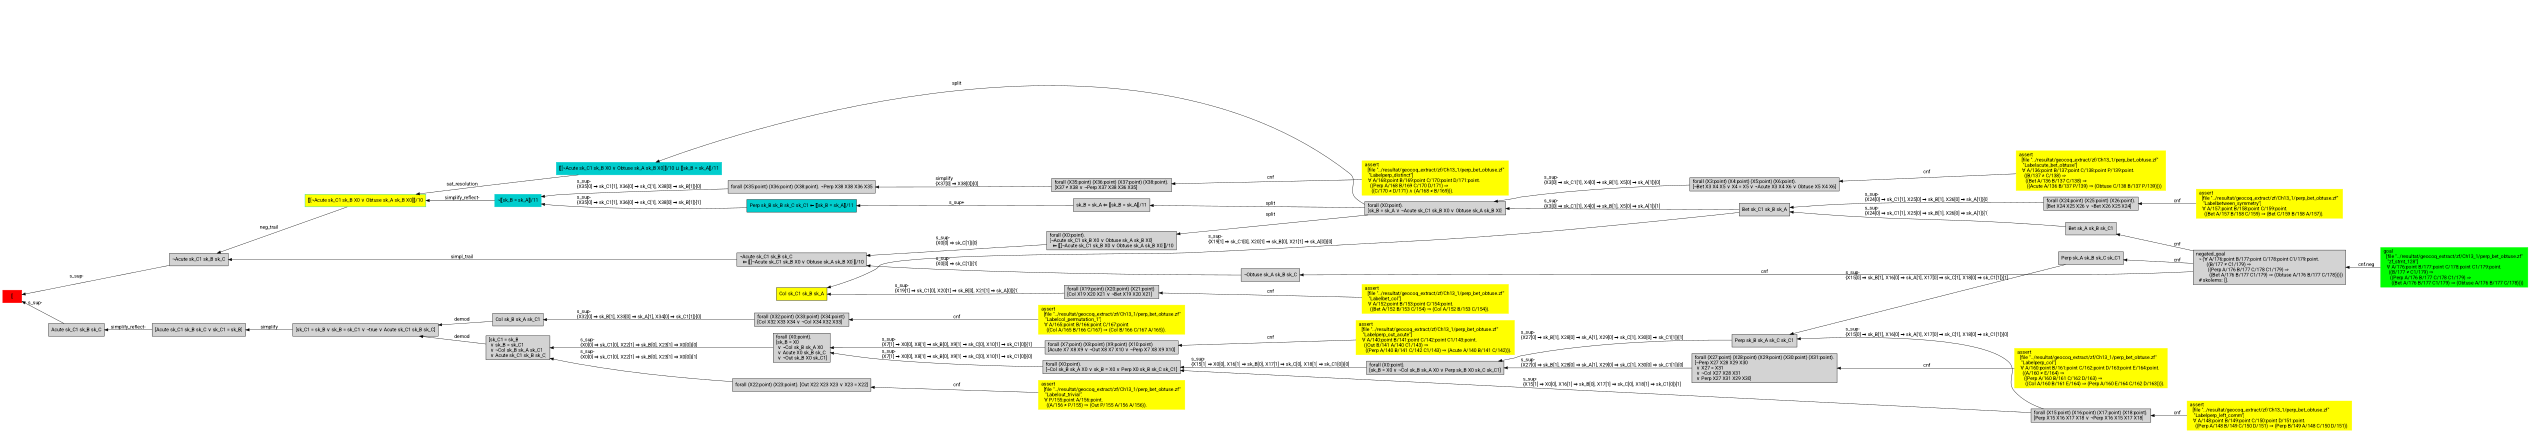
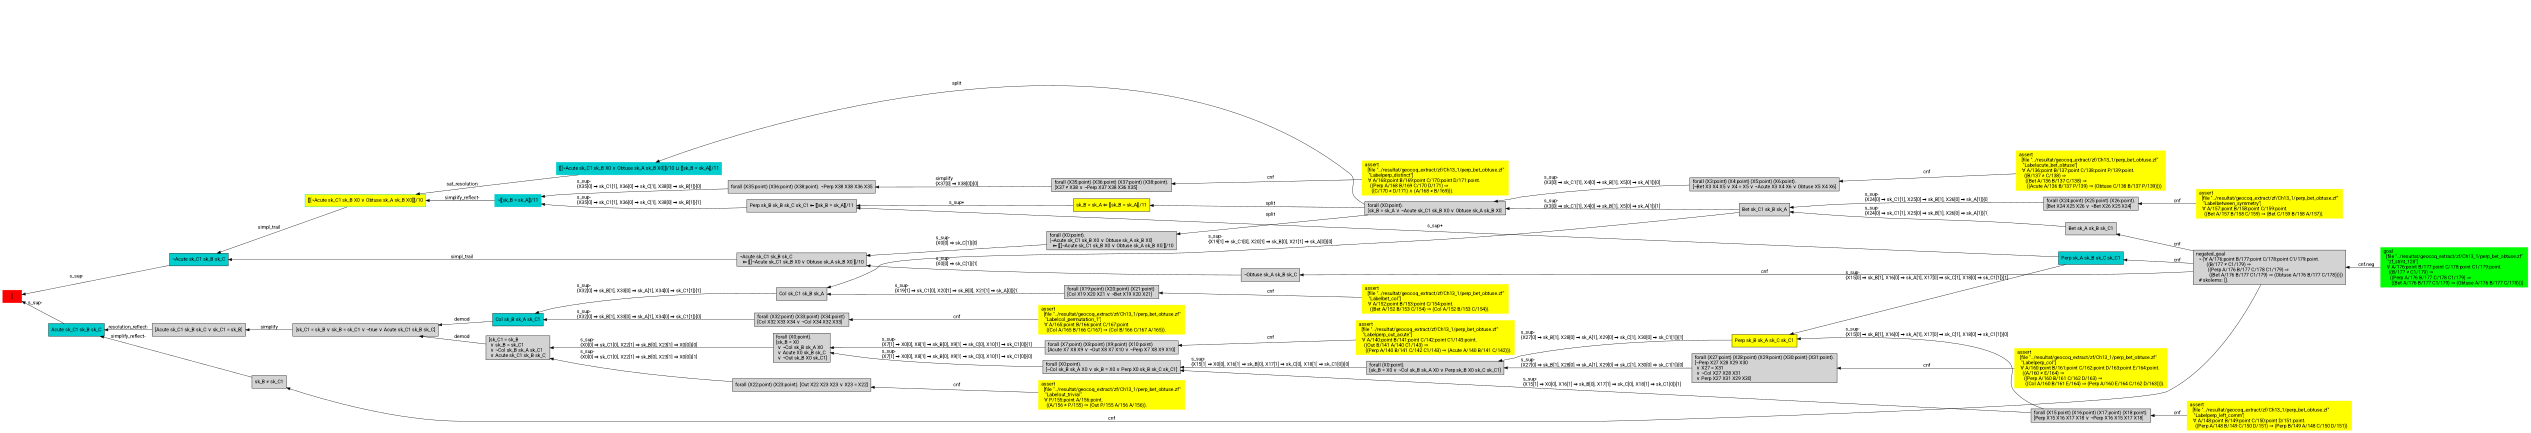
  digraph {
    fontname=Roboto
    rankdir=LR
    node [fontname=Roboto shape=box style=filled]
    edge [dir=back fontname=Roboto]
    n1 [color=red label="[]"]
-   n2 [label="¬Acute sk_C1 sk_B sk_C\l"]
-   n3 [label="Acute sk_C1 sk_B sk_C\l"]
+   n2 [label="¬Acute sk_C1 sk_B sk_C\l" fillcolor=cyan3]
+   n3 [label="Acute sk_C1 sk_B sk_C\l" fillcolor=cyan3]
    n4 [color=cyan3 fillcolor=yellow label="⟦[¬Acute sk_C1 sk_B X0 ∨ Obtuse sk_A sk_B X0]⟧/10\l"]
    n5 [label="¬Acute sk_C1 sk_B sk_C\l  ← ⟦[¬Acute sk_C1 sk_B X0 ∨ Obtuse sk_A sk_B X0]⟧/10\l"]
+   n6 [label="sk_B ≠ sk_C1\l"]
    n7 [label="[Acute sk_C1 sk_B sk_C ∨ sk_C1 = sk_B]\l"]
    n8 [color=cyan3 label="¬⟦sk_B = sk_A⟧/11\l"]
    n9 [color=cyan3 label="⟦[¬Acute sk_C1 sk_B X0 ∨ Obtuse sk_A sk_B X0]⟧/10 ⊔ ⟦sk_B = sk_A⟧/11\l"]
    n10 [label="¬Obtuse sk_A sk_B sk_C\l"]
    n11 [label="forall (X0:point).\l[¬Acute sk_C1 sk_B X0 ∨ Obtuse sk_A sk_B X0]\l  ← ⟦[¬Acute sk_C1 sk_B X0 ∨ Obtuse sk_A sk_B X0]⟧/10\l"]
    n12 [label="forall (X35:point) (X36:point) (X38:point). ¬Perp X38 X38 X36 X35\l"]
-   n13 [label="Perp sk_B sk_B sk_C sk_C1 ← ⟦sk_B = sk_A⟧/11\l" fillcolor=cyan3]
+   n13 [label="Perp sk_B sk_B sk_C sk_C1 ← ⟦sk_B = sk_A⟧/11\l"]
    n14 [label="forall (X0:point).\l[sk_B = sk_A ∨ ¬Acute sk_C1 sk_B X0 ∨ Obtuse sk_A sk_B X0]\l"]
    n15 [label="forall (X35:point) (X36:point) (X37:point) (X38:point).\l[X37 ≠ X38 ∨ ¬Perp X37 X38 X36 X35]\l"]
-   n16 [label="Perp sk_A sk_B sk_C sk_C1\l"]
-   n17 [label="sk_B = sk_A ← ⟦sk_B = sk_A⟧/11\l"]
+   n16 [label="Perp sk_A sk_B sk_C sk_C1\l" fillcolor=cyan3]
+   n17 [label="sk_B = sk_A ← ⟦sk_B = sk_A⟧/11\l" fillcolor=yellow]
    n18 [color=yellow label="assert\l  [file \"../resultat/geocoq_extract/zf/Ch13_1/perp_bet_obtuse.zf\" \l   \"Labelperp_distinct\"]\l  ∀ A/168:point B/169:point C/170:point D/171:point.\l    ((Perp A/168 B/169 C/170 D/171) ⇒\l     ((C/170 ≠ D/171) ∧ (A/168 ≠ B/169))).\l"]
    n19 [label="negated_goal\l  ¬ (∀ A/176:point B/177:point C/178:point C1/179:point.\l        ((B/177 ≠ C1/179) ⇒\l         ((Perp A/176 B/177 C/178 C1/179) ⇒\l          ((Bet A/176 B/177 C1/179) ⇒ (Obtuse A/176 B/177 C/178)))))\l  # skolems: [].\l"]
    n20 [color=green label="goal\l  [file \"../resultat/geocoq_extract/zf/Ch13_1/perp_bet_obtuse.zf\" \l   \"zf_stmt_128\"]\l  ∀ A/176:point B/177:point C/178:point C1/179:point.\l    ((B/177 ≠ C1/179) ⇒\l     ((Perp A/176 B/177 C/178 C1/179) ⇒\l      ((Bet A/176 B/177 C1/179) ⇒ (Obtuse A/176 B/177 C/178)))).\l"]
    n21 [label="forall (X3:point) (X4:point) (X5:point) (X6:point).\l[¬Bet X3 X4 X5 ∨ X4 = X5 ∨ ¬Acute X3 X4 X6 ∨ Obtuse X5 X4 X6]\l"]
    n22 [label="Bet sk_C1 sk_B sk_A\l"]
    n23 [color=yellow label="assert\l  [file \"../resultat/geocoq_extract/zf/Ch13_1/perp_bet_obtuse.zf\" \l   \"Labelacute_bet_obtuse\"]\l  ∀ A/136:point B/137:point C/138:point P/139:point.\l    ((B/137 ≠ C/138) ⇒\l     ((Bet A/136 B/137 C/138) ⇒\l      ((Acute A/136 B/137 P/139) ⇒ (Obtuse C/138 B/137 P/139)))).\l"]
    n24 [label="forall (X24:point) (X25:point) (X26:point).\l[Bet X24 X25 X26 ∨ ¬Bet X26 X25 X24]\l"]
    n25 [label="Bet sk_A sk_B sk_C1\l"]
    n26 [color=yellow label="assert\l  [file \"../resultat/geocoq_extract/zf/Ch13_1/perp_bet_obtuse.zf\" \l   \"Labelbetween_symmetry\"]\l  ∀ A/157:point B/158:point C/159:point.\l    ((Bet A/157 B/158 C/159) ⇒ (Bet C/159 B/158 A/157)).\l"]
    n27 [label="[sk_C1 = sk_B ∨ sk_B = sk_C1 ∨ ¬true ∨ Acute sk_C1 sk_B sk_C]\l"]
-   n28 [label="Col sk_B sk_A sk_C1\l"]
+   n28 [label="Col sk_B sk_A sk_C1\l" fillcolor=cyan3]
    n29 [label="[sk_C1 = sk_B\l ∨ sk_B = sk_C1\l ∨ ¬Col sk_B sk_A sk_C1\l ∨ Acute sk_C1 sk_B sk_C]\l"]
    n30 [label="forall (X32:point) (X33:point) (X34:point).\l[Col X32 X33 X34 ∨ ¬Col X34 X32 X33]\l"]
-   n31 [label="Col sk_C1 sk_B sk_A\l" fillcolor=yellow]
+   n31 [label="Col sk_C1 sk_B sk_A\l"]
    n32 [label="forall (X0:point).\l[sk_B = X0\l ∨ ¬Col sk_B sk_A X0\l ∨ Acute X0 sk_B sk_C\l ∨ ¬Out sk_B X0 sk_C1]\l"]
    n33 [label="forall (X22:point) (X23:point). [Out X22 X23 X23 ∨ X23 = X22]\l"]
    n34 [color=yellow label="assert\l  [file \"../resultat/geocoq_extract/zf/Ch13_1/perp_bet_obtuse.zf\" \l   \"Labelcol_permutation_1\"]\l  ∀ A/165:point B/166:point C/167:point.\l    ((Col A/165 B/166 C/167) ⇒ (Col B/166 C/167 A/165)).\l"]
    n35 [label="forall (X19:point) (X20:point) (X21:point).\l[Col X19 X20 X21 ∨ ¬Bet X19 X20 X21]\l"]
    n36 [color=yellow label="assert\l  [file \"../resultat/geocoq_extract/zf/Ch13_1/perp_bet_obtuse.zf\" \l   \"Labelbet_col\"]\l  ∀ A/152:point B/153:point C/154:point.\l    ((Bet A/152 B/153 C/154) ⇒ (Col A/152 B/153 C/154)).\l"]
    n37 [label="forall (X7:point) (X8:point) (X9:point) (X10:point).\l[Acute X7 X8 X9 ∨ ¬Out X8 X7 X10 ∨ ¬Perp X7 X8 X9 X10]\l"]
    n38 [label="forall (X0:point).\l[¬Col sk_B sk_A X0 ∨ sk_B = X0 ∨ Perp X0 sk_B sk_C sk_C1]\l"]
    n39 [color=yellow label="assert\l  [file \"../resultat/geocoq_extract/zf/Ch13_1/perp_bet_obtuse.zf\" \l   \"Labelout_trivial\"]\l  ∀ P/155:point A/156:point.\l    ((A/156 ≠ P/155) ⇒ (Out P/155 A/156 A/156)).\l"]
    n40 [color=yellow label="assert\l  [file \"../resultat/geocoq_extract/zf/Ch13_1/perp_bet_obtuse.zf\" \l   \"Labelperp_out_acute\"]\l  ∀ A/140:point B/141:point C/142:point C1/143:point.\l    ((Out B/141 A/140 C1/143) ⇒\l     ((Perp A/140 B/141 C/142 C1/143) ⇒ (Acute A/140 B/141 C/142))).\l"]
    n41 [label="forall (X15:point) (X16:point) (X17:point) (X18:point).\l[Perp X15 X16 X17 X18 ∨ ¬Perp X16 X15 X17 X18]\l"]
    n42 [label="forall (X0:point).\l[sk_B = X0 ∨ ¬Col sk_B sk_A X0 ∨ Perp sk_B X0 sk_C sk_C1]\l"]
    n43 [color=yellow label="assert\l  [file \"../resultat/geocoq_extract/zf/Ch13_1/perp_bet_obtuse.zf\" \l   \"Labelperp_left_comm\"]\l  ∀ A/148:point B/149:point C/150:point D/151:point.\l    ((Perp A/148 B/149 C/150 D/151) ⇒ (Perp B/149 A/148 C/150 D/151)).\l"]
    n44 [label="forall (X27:point) (X28:point) (X29:point) (X30:point) (X31:point).\l[¬Perp X27 X28 X29 X30\l ∨ X27 = X31\l ∨ ¬Col X27 X28 X31\l ∨ Perp X27 X31 X29 X30]\l"]
-   n45 [label="Perp sk_B sk_A sk_C sk_C1\l"]
+   n45 [label="Perp sk_B sk_A sk_C sk_C1\l" fillcolor=yellow]
    n46 [color=yellow label="assert\l  [file \"../resultat/geocoq_extract/zf/Ch13_1/perp_bet_obtuse.zf\" \l   \"Labelperp_col\"]\l  ∀ A/160:point B/161:point C/162:point D/163:point E/164:point.\l    ((A/160 ≠ E/164) ⇒\l     ((Perp A/160 B/161 C/162 D/163) ⇒\l      ((Col A/160 B/161 E/164) ⇒ (Perp A/160 E/164 C/162 D/163)))).\l"]
    n1 -> n2 [label="s_sup-\l"]
    n1 -> n3 [label="s_sup-\l"]
-   n2 -> n4 [label=neg_trail]
+   n2 -> n4 [label=simpl_trail]
    n2 -> n5 [label=simpl_trail]
-   n3 -> n7 [label="simplify_reflect-"]
+   n3 -> n6 [label="simplify_reflect-"]
+   n3 -> n7 [label="resolution_reflect-"]
    n4 -> n8 [label="simplify_reflect-"]
    n4 -> n9 [label=sat_resolution]
    n5 -> n10 [label="s_sup-\l\{X0[0] → sk_C[1]\}[1]\l"]
    n5 -> n11 [label="s_sup-\l\{X0[0] → sk_C[1]\}[0]\l"]
+   n6 -> n19 [label=cnf]
    n7 -> n27 [label=simplify]
    n8 -> n12 [label="s_sup-\l\{X35[0] → sk_C1[1], X36[0] → sk_C[1], X38[0] → sk_B[1]\}[0]\l"]
    n8 -> n13 [label="s_sup-\l\{X35[0] → sk_C1[1], X36[0] → sk_C[1], X38[0] → sk_B[1]\}[1]\l"]
    n9 -> n14 [label=split]
    n10 -> n19 [label=cnf]
    n11 -> n14 [label=split]
    n12 -> n15 [label="simplify\l\{X37[0] → X38[0]\}[0]\l"]
+   n13 -> n16 [label="s_sup+\l"]
    n13 -> n17 [label="s_sup+\l"]
    n14 -> n21 [label="s_sup-\l\{X3[0] → sk_C1[1], X4[0] → sk_B[1], X5[0] → sk_A[1]\}[0]\l"]
    n14 -> n22 [label="s_sup-\l\{X3[0] → sk_C1[1], X4[0] → sk_B[1], X5[0] → sk_A[1]\}[1]\l"]
    n15 -> n18 [label=cnf]
    n16 -> n19 [label=cnf]
    n17 -> n14 [label=split]
    n19 -> n20 [label="cnf.neg"]
    n21 -> n23 [label=cnf]
    n22 -> n24 [label="s_sup-\l\{X24[0] → sk_C1[1], X25[0] → sk_B[1], X26[0] → sk_A[1]\}[0]\l"]
    n22 -> n25 [label="s_sup-\l\{X24[0] → sk_C1[1], X25[0] → sk_B[1], X26[0] → sk_A[1]\}[1]\l"]
    n24 -> n26 [label=cnf]
    n25 -> n19 [label=cnf]
    n27 -> n28 [label=demod]
    n27 -> n29 [label=demod]
    n28 -> n30 [label="s_sup-\l\{X32[0] → sk_B[1], X33[0] → sk_A[1], X34[0] → sk_C1[1]\}[0]\l"]
+   n28 -> n31 [label="s_sup-\l\{X32[0] → sk_B[1], X33[0] → sk_A[1], X34[0] → sk_C1[1]\}[1]\l"]
    n29 -> n32 [label="s_sup-\l\{X0[0] → sk_C1[0], X22[1] → sk_B[0], X23[1] → X0[0]\}[0]\l"]
    n29 -> n33 [label="s_sup-\l\{X0[0] → sk_C1[0], X22[1] → sk_B[0], X23[1] → X0[0]\}[1]\l"]
    n30 -> n34 [label=cnf]
    n31 -> n22 [label="s_sup-\l\{X19[1] → sk_C1[0], X20[1] → sk_B[0], X21[1] → sk_A[0]\}[0]\l"]
    n31 -> n35 [label="s_sup-\l\{X19[1] → sk_C1[0], X20[1] → sk_B[0], X21[1] → sk_A[0]\}[1]\l"]
    n32 -> n37 [label="s_sup-\l\{X7[1] → X0[0], X8[1] → sk_B[0], X9[1] → sk_C[0], X10[1] → sk_C1[0]\}[1]\l"]
    n32 -> n38 [label="s_sup-\l\{X7[1] → X0[0], X8[1] → sk_B[0], X9[1] → sk_C[0], X10[1] → sk_C1[0]\}[0]\l"]
    n33 -> n39 [label=cnf]
    n35 -> n36 [label=cnf]
    n37 -> n40 [label=cnf]
    n38 -> n41 [label="s_sup-\l\{X15[1] → X0[0], X16[1] → sk_B[0], X17[1] → sk_C[0], X18[1] → sk_C1[0]\}[1]\l"]
    n38 -> n42 [label="s_sup-\l\{X15[1] → X0[0], X16[1] → sk_B[0], X17[1] → sk_C[0], X18[1] → sk_C1[0]\}[0]\l"]
    n41 -> n43 [label=cnf]
    n42 -> n44 [label="s_sup-\l\{X27[0] → sk_B[1], X28[0] → sk_A[1], X29[0] → sk_C[1], X30[0] → sk_C1[1]\}[0]\l"]
    n42 -> n45 [label="s_sup-\l\{X27[0] → sk_B[1], X28[0] → sk_A[1], X29[0] → sk_C[1], X30[0] → sk_C1[1]\}[1]\l"]
    n44 -> n46 [label=cnf]
    n45 -> n16 [label="s_sup-\l\{X15[0] → sk_B[1], X16[0] → sk_A[1], X17[0] → sk_C[1], X18[0] → sk_C1[1]\}[1]\l"]
    n45 -> n41 [label="s_sup-\l\{X15[0] → sk_B[1], X16[0] → sk_A[1], X17[0] → sk_C[1], X18[0] → sk_C1[1]\}[0]\l"]
  }
